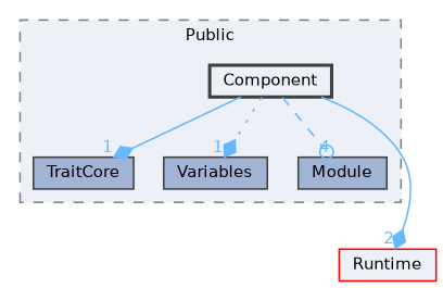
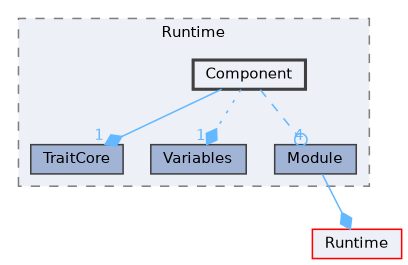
  digraph {
    compound=true
    node [color=grey25 fillcolor="#a2b4d6" fontname=Helvetica fontsize=10 shape=box style=filled]
    edge [arrowhead=diamond color=steelblue1 fontcolor=steelblue1 fontname=Helvetica fontsize=10 headlabel=1 labeldistance=1.5 labelfontname=Helvetica labelfontsize=10 style=solid]
    n1 [height=0.2 label=TraitCore width=0.4]
    n2 [height=0.2 label=Variables width=0.4]
    n3 [height=0.2 label=Module width=0.4]
    n4 [fillcolor="#edf0f7" height=0.2 label=Component style="filled,bold" width=0.4]
    n5 [color=red fillcolor="#edf0f7" height=0.2 label=Runtime width=0.4]
    subgraph cluster_1 {
      bgcolor="#edf0f7"
      fontname=Helvetica
      fontsize=10
-     label=Public
+     label=Runtime
      pencolor=grey50
      style="filled,dashed"
      n1
      n2
      n3
      n4
    }
    n4 -> n1
    n4 -> n2 [style=dotted]
    n4 -> n3 [arrowhead=odot headlabel=4 style=dashed]
-   n4 -> n5 [headlabel=2]
+   n3 -> n5 [headlabel=2]
  }
